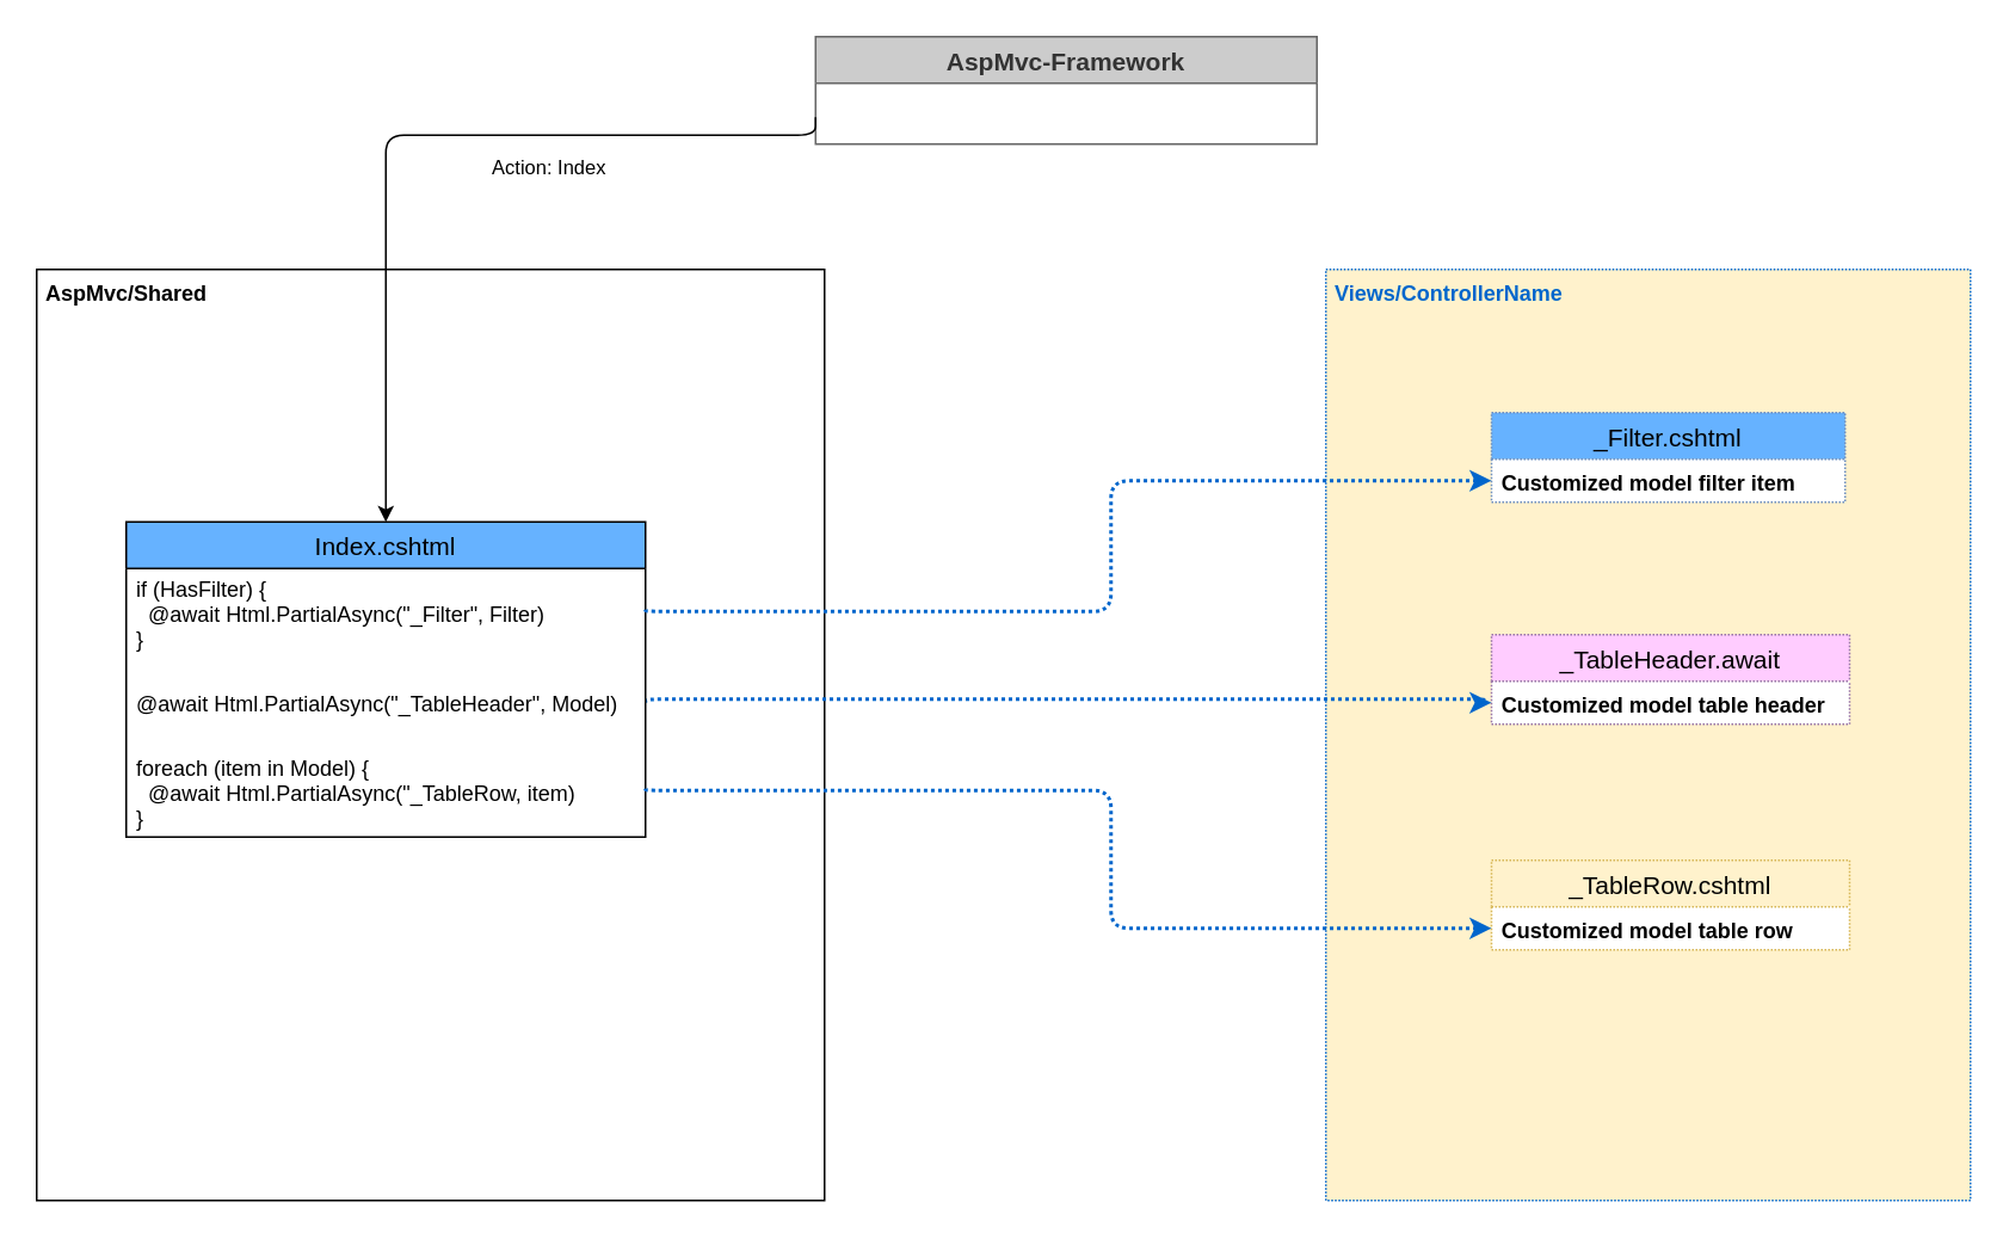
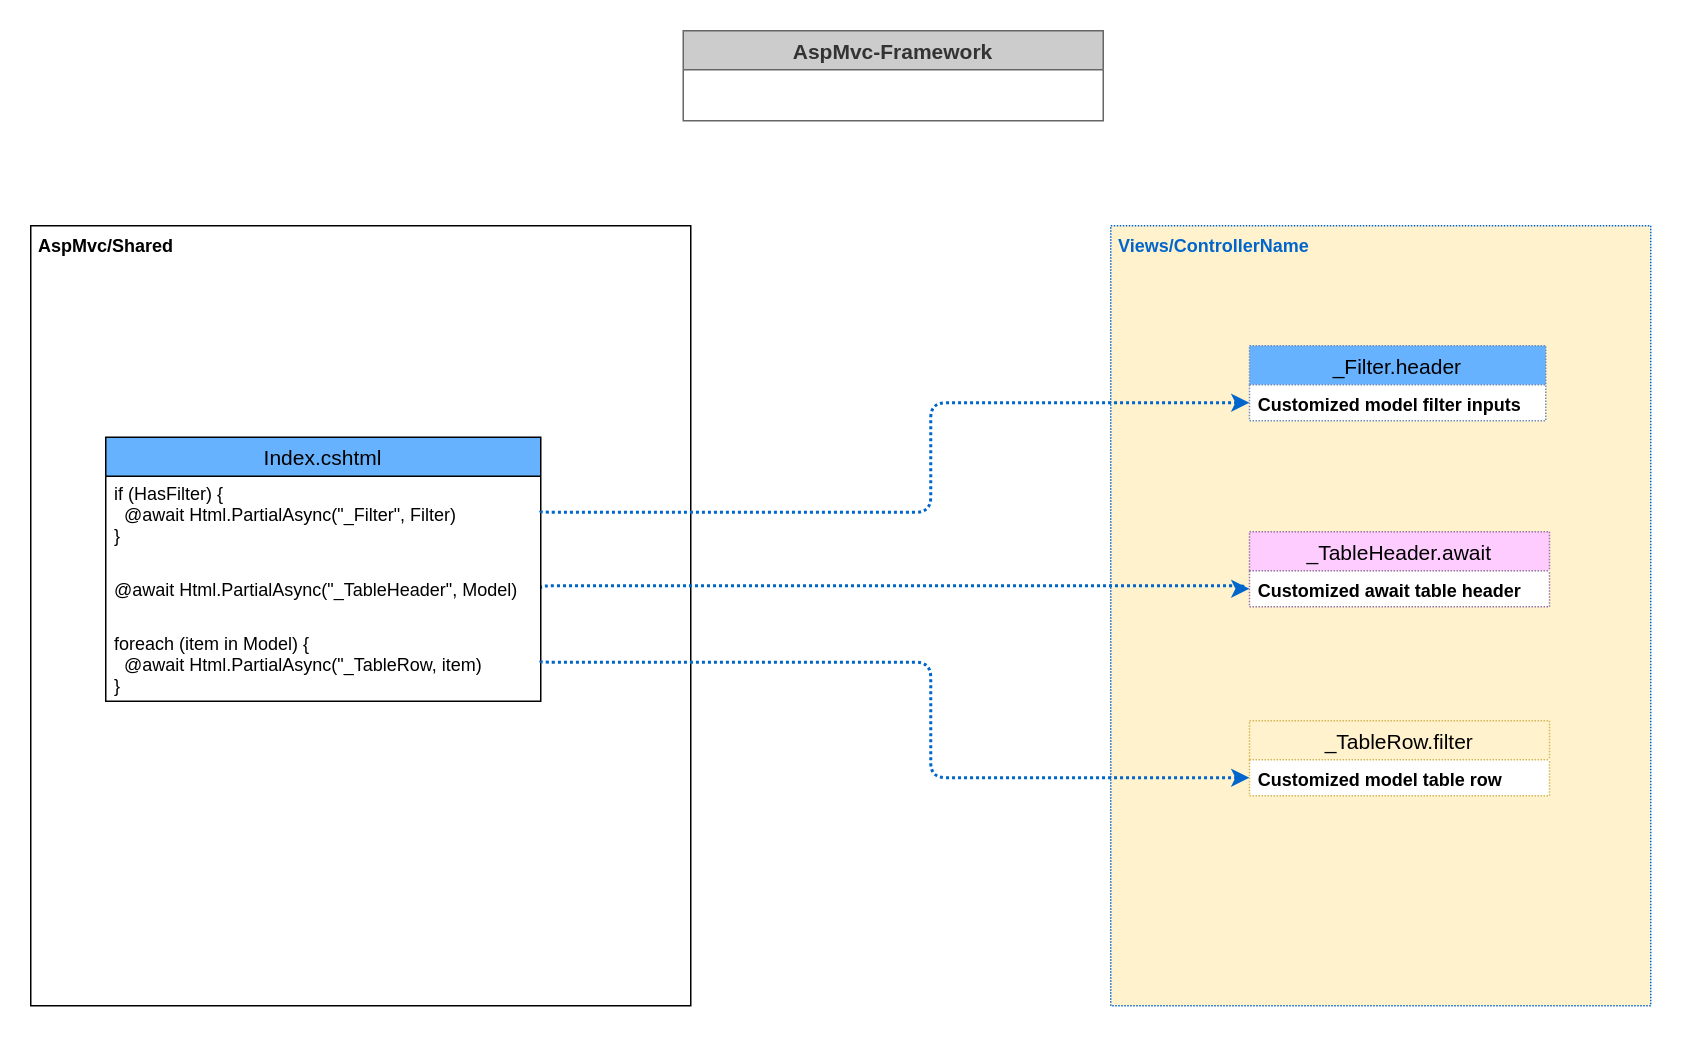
  <mxCell id="0" />
  <mxCell id="1" parent="0" />
  <mxCell id="2" value="&lt;font color=&quot;#0066cc&quot;&gt;&amp;nbsp;Views/ControllerName&lt;/font&gt;" style="rounded=0;whiteSpace=wrap;html=1;align=left;verticalAlign=top;fontStyle=1;strokeColor=#0066CC;dashed=1;dashPattern=1 1;fillColor=#fff2cc;" vertex="1" parent="1"><mxGeometry x="740" y="150" width="360" height="520" as="geometry" /></mxCell>
  <mxCell id="3" value="&amp;nbsp;AspMvc/Shared" style="rounded=0;whiteSpace=wrap;html=1;align=left;verticalAlign=top;fontStyle=1" vertex="1" parent="1"><mxGeometry x="20" y="150" width="440" height="520" as="geometry" /></mxCell>
  <mxCell id="4" value="_TableHeader.await" style="swimlane;fontStyle=0;childLayout=stackLayout;horizontal=1;startSize=26;fillColor=#FFCCFF;horizontalStack=0;resizeParent=1;resizeParentMax=0;resizeLast=0;collapsible=1;marginBottom=0;swimlaneFillColor=#ffffff;align=center;fontSize=14;strokeColor=#9673a6;dashed=1;dashPattern=1 1;" vertex="1" parent="1"><mxGeometry x="832.5" y="354" width="200" height="50" as="geometry"><mxRectangle x="60" y="40" width="80" height="26" as="alternateBounds" /></mxGeometry></mxCell>
- <mxCell id="5" value="Customized model table header" style="text;strokeColor=none;fillColor=none;spacingLeft=4;spacingRight=4;overflow=hidden;rotatable=0;points=[[0,0.5],[1,0.5]];portConstraint=eastwest;fontSize=12;fontStyle=1" vertex="1" parent="4"><mxGeometry y="26" width="200" height="24" as="geometry" /></mxCell>
- <mxCell id="6" value="_TableRow.cshtml" style="swimlane;fontStyle=0;childLayout=stackLayout;horizontal=1;startSize=26;fillColor=#fff2cc;horizontalStack=0;resizeParent=1;resizeParentMax=0;resizeLast=0;collapsible=1;marginBottom=0;swimlaneFillColor=#ffffff;align=center;fontSize=14;strokeColor=#d6b656;dashed=1;dashPattern=1 1;" vertex="1" parent="1"><mxGeometry x="832.5" y="480" width="200" height="50" as="geometry"><mxRectangle x="60" y="40" width="80" height="26" as="alternateBounds" /></mxGeometry></mxCell>
+ <mxCell id="5" value="Customized await table header" style="text;strokeColor=none;fillColor=none;spacingLeft=4;spacingRight=4;overflow=hidden;rotatable=0;points=[[0,0.5],[1,0.5]];portConstraint=eastwest;fontSize=12;fontStyle=1" vertex="1" parent="4"><mxGeometry y="26" width="200" height="24" as="geometry" /></mxCell>
+ <mxCell id="6" value="_TableRow.filter" style="swimlane;fontStyle=0;childLayout=stackLayout;horizontal=1;startSize=26;fillColor=#fff2cc;horizontalStack=0;resizeParent=1;resizeParentMax=0;resizeLast=0;collapsible=1;marginBottom=0;swimlaneFillColor=#ffffff;align=center;fontSize=14;strokeColor=#d6b656;dashed=1;dashPattern=1 1;" vertex="1" parent="1"><mxGeometry x="832.5" y="480" width="200" height="50" as="geometry"><mxRectangle x="60" y="40" width="80" height="26" as="alternateBounds" /></mxGeometry></mxCell>
  <mxCell id="7" value="Customized model table row" style="text;strokeColor=none;fillColor=none;spacingLeft=4;spacingRight=4;overflow=hidden;rotatable=0;points=[[0,0.5],[1,0.5]];portConstraint=eastwest;fontSize=12;fontStyle=1" vertex="1" parent="6"><mxGeometry y="26" width="200" height="24" as="geometry" /></mxCell>
  <mxCell id="8" value="" style="edgeStyle=segmentEdgeStyle;endArrow=classic;html=1;exitX=1;exitY=0.5;exitDx=0;exitDy=0;strokeColor=#0066CC;dashed=1;dashPattern=1 1;entryX=0;entryY=0.5;entryDx=0;entryDy=0;strokeWidth=2;" edge="1" parent="1" source="16" target="5"><mxGeometry width="50" height="50" relative="1" as="geometry"><mxPoint x="270" y="290" as="sourcePoint" /><mxPoint x="834.4" y="380.98" as="targetPoint" /><Array as="points"><mxPoint x="360" y="390" /><mxPoint x="830" y="390" /></Array></mxGeometry></mxCell>
- <mxCell id="9" value="_Filter.cshtml" style="swimlane;fontStyle=0;childLayout=stackLayout;horizontal=1;startSize=26;fillColor=#66B2FF;horizontalStack=0;resizeParent=1;resizeParentMax=0;resizeLast=0;collapsible=1;marginBottom=0;swimlaneFillColor=#ffffff;align=center;fontSize=14;strokeColor=#6c8ebf;dashed=1;dashPattern=1 1;" vertex="1" parent="1"><mxGeometry x="832.5" y="230" width="197.5" height="50" as="geometry"><mxRectangle x="60" y="40" width="80" height="26" as="alternateBounds" /></mxGeometry></mxCell>
- <mxCell id="10" value="Customized model filter item" style="text;strokeColor=none;fillColor=none;spacingLeft=4;spacingRight=4;overflow=hidden;rotatable=0;points=[[0,0.5],[1,0.5]];portConstraint=eastwest;fontSize=12;fontStyle=1" vertex="1" parent="9"><mxGeometry y="26" width="197.5" height="24" as="geometry" /></mxCell>
+ <mxCell id="9" value="_Filter.header" style="swimlane;fontStyle=0;childLayout=stackLayout;horizontal=1;startSize=26;fillColor=#66B2FF;horizontalStack=0;resizeParent=1;resizeParentMax=0;resizeLast=0;collapsible=1;marginBottom=0;swimlaneFillColor=#ffffff;align=center;fontSize=14;strokeColor=#6c8ebf;dashed=1;dashPattern=1 1;" vertex="1" parent="1"><mxGeometry x="832.5" y="230" width="197.5" height="50" as="geometry"><mxRectangle x="60" y="40" width="80" height="26" as="alternateBounds" /></mxGeometry></mxCell>
+ <mxCell id="10" value="Customized model filter inputs" style="text;strokeColor=none;fillColor=none;spacingLeft=4;spacingRight=4;overflow=hidden;rotatable=0;points=[[0,0.5],[1,0.5]];portConstraint=eastwest;fontSize=12;fontStyle=1" vertex="1" parent="9"><mxGeometry y="26" width="197.5" height="24" as="geometry" /></mxCell>
  <mxCell id="11" value="AspMvc-Framework" style="swimlane;fontStyle=1;childLayout=stackLayout;horizontal=1;startSize=26;fillColor=#CCCCCC;horizontalStack=0;resizeParent=1;resizeParentMax=0;resizeLast=0;collapsible=1;marginBottom=0;swimlaneFillColor=#ffffff;align=center;fontSize=14;strokeColor=#666666;fontColor=#333333;" vertex="1" parent="1"><mxGeometry x="455" y="20" width="280" height="60" as="geometry"><mxRectangle x="60" y="40" width="80" height="26" as="alternateBounds" /></mxGeometry></mxCell>
- <mxCell id="12" value="" style="edgeStyle=segmentEdgeStyle;endArrow=classic;html=1;exitX=0;exitY=0.75;exitDx=0;exitDy=0;entryX=0.5;entryY=0;entryDx=0;entryDy=0;" edge="1" parent="1" source="11" target="14"><mxGeometry width="50" height="50" relative="1" as="geometry"><mxPoint x="870" y="175" as="sourcePoint" /><mxPoint x="230" y="290" as="targetPoint" /><Array as="points"><mxPoint x="215" y="75" /></Array></mxGeometry></mxCell>
- <mxCell id="13" value="Action: Index" style="edgeLabel;html=1;align=center;verticalAlign=middle;resizable=0;points=[];fontColor=#000000;" vertex="1" connectable="0" parent="12"><mxGeometry x="0.527" relative="1" as="geometry"><mxPoint x="90" y="-89" as="offset" /></mxGeometry></mxCell>
  <mxCell id="14" value="Index.cshtml" style="swimlane;fontStyle=0;childLayout=stackLayout;horizontal=1;startSize=26;fillColor=#66B2FF;horizontalStack=0;resizeParent=1;resizeParentMax=0;resizeLast=0;collapsible=1;marginBottom=0;swimlaneFillColor=#ffffff;align=center;fontSize=14;strokeColor=#000000;" vertex="1" parent="1"><mxGeometry x="70" y="291" width="290" height="176" as="geometry"><mxRectangle x="60" y="40" width="80" height="26" as="alternateBounds" /></mxGeometry></mxCell>
  <mxCell id="15" value="if (HasFilter) {&#10;  @await Html.PartialAsync(&quot;_Filter&quot;, Filter)&#10;}" style="text;strokeColor=none;fillColor=none;spacingLeft=4;spacingRight=4;overflow=hidden;rotatable=0;points=[[0,0.5],[1,0.5]];portConstraint=eastwest;fontSize=12;align=left;fontStyle=0;verticalAlign=middle;" vertex="1" parent="14"><mxGeometry y="26" width="290" height="50" as="geometry" /></mxCell>
  <mxCell id="16" value="@await Html.PartialAsync(&quot;_TableHeader&quot;, Model)" style="text;strokeColor=none;fillColor=none;spacingLeft=4;spacingRight=4;overflow=hidden;rotatable=0;points=[[0,0.5],[1,0.5]];portConstraint=eastwest;fontSize=12;align=left;fontStyle=0;verticalAlign=middle;" vertex="1" parent="14"><mxGeometry y="76" width="290" height="50" as="geometry" /></mxCell>
  <mxCell id="17" value="foreach (item in Model) {&#10;  @await Html.PartialAsync(&quot;_TableRow, item)&#10;}" style="text;strokeColor=none;fillColor=none;spacingLeft=4;spacingRight=4;overflow=hidden;rotatable=0;points=[[0,0.5],[1,0.5]];portConstraint=eastwest;fontSize=12;align=left;fontStyle=0;verticalAlign=middle;" vertex="1" parent="14"><mxGeometry y="126" width="290" height="50" as="geometry" /></mxCell>
  <mxCell id="18" value="" style="edgeStyle=segmentEdgeStyle;endArrow=classic;html=1;exitX=1;exitY=0.5;exitDx=0;exitDy=0;strokeColor=#0066CC;dashed=1;dashPattern=1 1;entryX=0;entryY=0.5;entryDx=0;entryDy=0;strokeWidth=2;" edge="1" parent="1" target="10"><mxGeometry width="50" height="50" relative="1" as="geometry"><mxPoint x="360" y="340" as="sourcePoint" /><mxPoint x="832.5" y="343" as="targetPoint" /><Array as="points"><mxPoint x="360" y="341" /><mxPoint x="620" y="341" /><mxPoint x="620" y="268" /></Array></mxGeometry></mxCell>
  <mxCell id="19" value="" style="edgeStyle=segmentEdgeStyle;endArrow=classic;html=1;exitX=1;exitY=0.5;exitDx=0;exitDy=0;strokeColor=#0066CC;dashed=1;dashPattern=1 1;strokeWidth=2;entryX=0;entryY=0.5;entryDx=0;entryDy=0;" edge="1" parent="1" target="7"><mxGeometry width="50" height="50" relative="1" as="geometry"><mxPoint x="360" y="440" as="sourcePoint" /><mxPoint x="832.5" y="443" as="targetPoint" /><Array as="points"><mxPoint x="360" y="441" /><mxPoint x="620" y="441" /><mxPoint x="620" y="518" /></Array></mxGeometry></mxCell>
